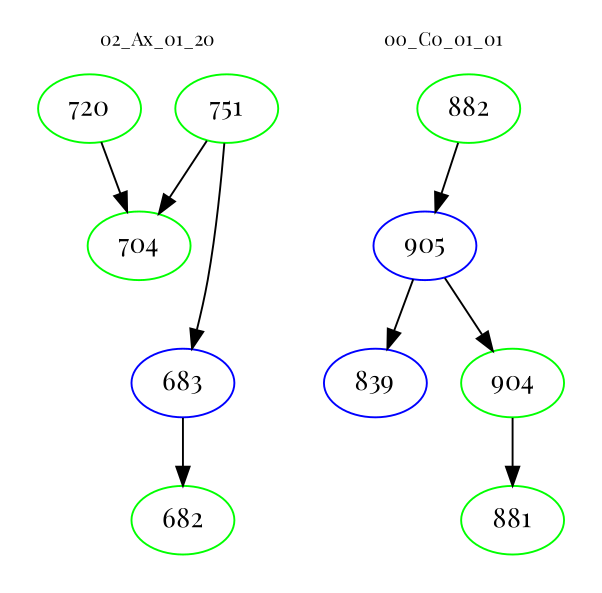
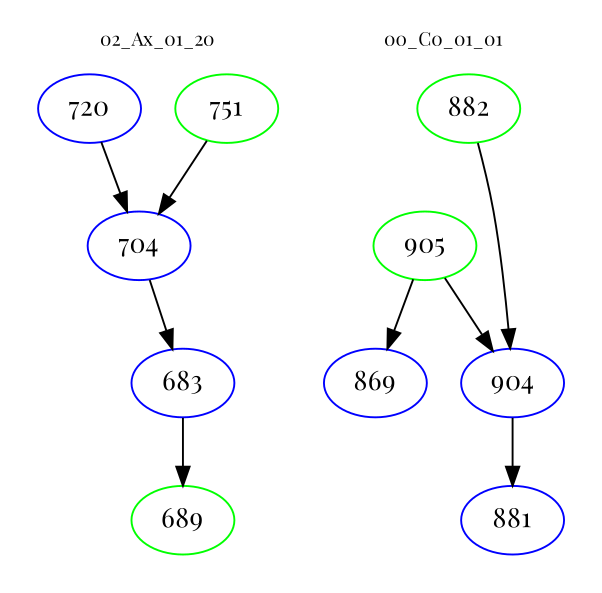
  digraph {
    fontname="Playfair Display"
    node [color=blue fontname="Playfair Display"]
    edge [color=black fontname="Playfair Display"]
    n1 [color=green label=751]
-   n2 [color=green label=704]
+   n2 [label=704]
    n3 [label=683]
-   n4 [color=green label=720]
-   n5 [color=green label=682]
+   n4 [label=720]
+   n5 [color=green label=689]
    n6 [color=green label=882]
-   n7 [label=905]
-   n8 [label=839]
-   n9 [color=green label=904]
-   n10 [color=green label=881]
+   n7 [color=green label=905]
+   n8 [label=869]
+   n9 [label=904]
+   n10 [label=881]
    subgraph cluster_1 {
      color=white
      fontsize=10
      label="02_Ax_01_20"
      n1
      n2
      n3
      n4
      n5
    }
    subgraph cluster_2 {
      color=white
      fontsize=10
      label="00_C0_01_01"
      n6
      n7
      n8
      n9
      n10
    }
    n1 -> n2
-   n1 -> n3
+   n2 -> n3
    n3 -> n5
    n4 -> n2
-   n6 -> n7
+   n6 -> n9
    n7 -> n8
    n7 -> n9
    n9 -> n10
  }
